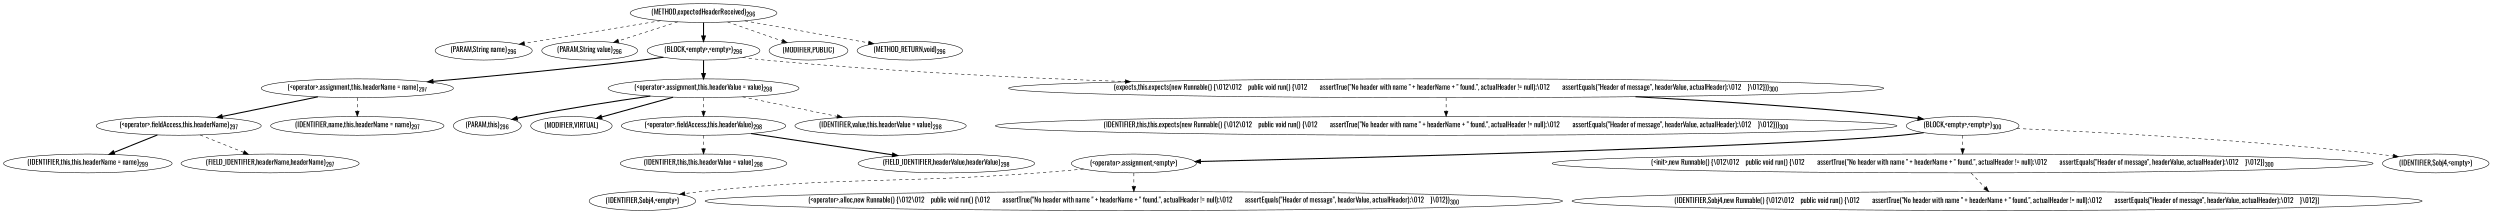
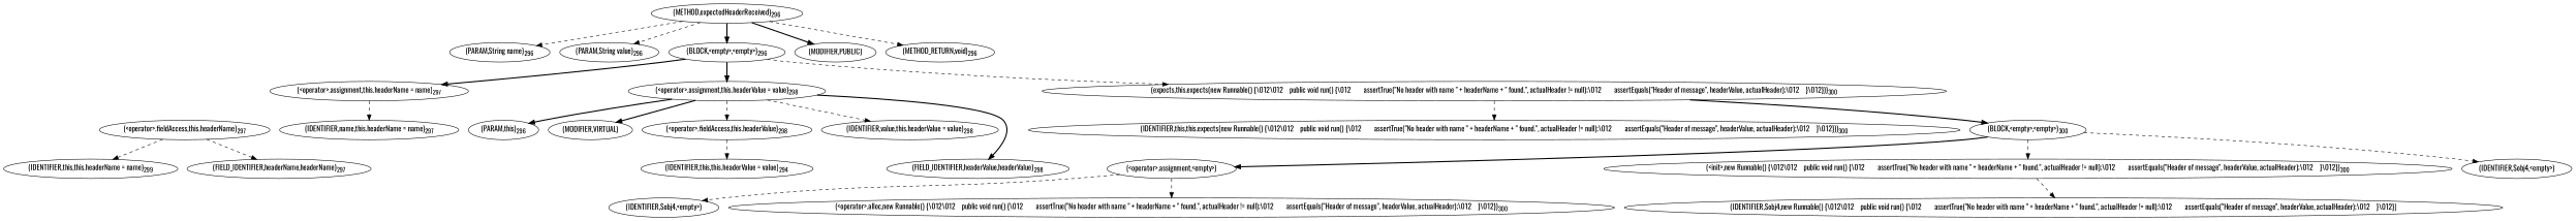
  digraph {
    fontname=Oswald
    node [fontname=Oswald]
    edge [fontname=Oswald style=dashed]
    n1 [label=<(METHOD,expectedHeaderReceived)<SUB>296</SUB>>]
    n2 [label=<(PARAM,String name)<SUB>296</SUB>>]
    n3 [label=<(PARAM,String value)<SUB>296</SUB>>]
    n4 [label=<(BLOCK,&lt;empty&gt;,&lt;empty&gt;)<SUB>296</SUB>>]
    n5 [label=<(MODIFIER,PUBLIC)>]
    n6 [label=<(METHOD_RETURN,void)<SUB>296</SUB>>]
    n7 [label=<(PARAM,this)<SUB>296</SUB>>]
    n8 [label=<(&lt;operator&gt;.assignment,this.headerName = name)<SUB>297</SUB>>]
    n9 [label=<(&lt;operator&gt;.assignment,this.headerValue = value)<SUB>298</SUB>>]
    n10 [label=<(expects,this.expects(new Runnable() {\012\012    public void run() {\012        assertTrue(&quot;No header with name &quot; + headerName + &quot; found.&quot;, actualHeader != null);\012        assertEquals(&quot;Header of message&quot;, headerValue, actualHeader);\012    }\012}))<SUB>300</SUB>>]
    n11 [label=<(MODIFIER,VIRTUAL)>]
    n12 [label=<(&lt;operator&gt;.fieldAccess,this.headerName)<SUB>297</SUB>>]
    n13 [label=<(IDENTIFIER,name,this.headerName = name)<SUB>297</SUB>>]
    n14 [label=<(&lt;operator&gt;.fieldAccess,this.headerValue)<SUB>298</SUB>>]
    n15 [label=<(IDENTIFIER,value,this.headerValue = value)<SUB>298</SUB>>]
    n16 [label=<(IDENTIFIER,this,this.expects(new Runnable() {\012\012    public void run() {\012        assertTrue(&quot;No header with name &quot; + headerName + &quot; found.&quot;, actualHeader != null);\012        assertEquals(&quot;Header of message&quot;, headerValue, actualHeader);\012    }\012}))<SUB>300</SUB>>]
    n17 [label=<(BLOCK,&lt;empty&gt;,&lt;empty&gt;)<SUB>300</SUB>>]
    n18 [label=<(IDENTIFIER,this,this.headerName = name)<SUB>299</SUB>>]
    n19 [label=<(FIELD_IDENTIFIER,headerName,headerName)<SUB>297</SUB>>]
-   n20 [label=<(IDENTIFIER,this,this.headerValue = value)<SUB>298</SUB>>]
+   n20 [label=<(IDENTIFIER,this,this.headerValue = value)<SUB>294</SUB>>]
    n21 [label=<(FIELD_IDENTIFIER,headerValue,headerValue)<SUB>298</SUB>>]
    n22 [label=<(&lt;operator&gt;.assignment,&lt;empty&gt;)>]
    n23 [label=<(&lt;init&gt;,new Runnable() {\012\012    public void run() {\012        assertTrue(&quot;No header with name &quot; + headerName + &quot; found.&quot;, actualHeader != null);\012        assertEquals(&quot;Header of message&quot;, headerValue, actualHeader);\012    }\012})<SUB>300</SUB>>]
    n24 [label=<(IDENTIFIER,$obj4,&lt;empty&gt;)>]
    n25 [label=<(IDENTIFIER,$obj4,&lt;empty&gt;)>]
    n26 [label=<(&lt;operator&gt;.alloc,new Runnable() {\012\012    public void run() {\012        assertTrue(&quot;No header with name &quot; + headerName + &quot; found.&quot;, actualHeader != null);\012        assertEquals(&quot;Header of message&quot;, headerValue, actualHeader);\012    }\012})<SUB>300</SUB>>]
    n27 [label=<(IDENTIFIER,$obj4,new Runnable() {\012\012    public void run() {\012        assertTrue(&quot;No header with name &quot; + headerName + &quot; found.&quot;, actualHeader != null);\012        assertEquals(&quot;Header of message&quot;, headerValue, actualHeader);\012    }\012})>]
    n1 -> n2
    n1 -> n3
    n1 -> n4 [style=bold]
-   n1 -> n5
+   n1 -> n5 [style=bold]
    n1 -> n6
    n4 -> n8 [style=bold]
    n4 -> n9 [style=bold]
    n4 -> n10
-   n8 -> n12 [style=bold]
    n8 -> n13
    n9 -> n7 [style=bold]
    n9 -> n11 [style=bold]
    n9 -> n14
    n9 -> n15
    n10 -> n16
    n10 -> n17 [style=bold]
-   n12 -> n18 [style=bold]
+   n12 -> n18
    n12 -> n19
    n14 -> n20
-   n14 -> n21 [style=bold]
+   n9 -> n21 [style=bold]
    n17 -> n22 [style=bold]
    n17 -> n23
    n17 -> n24
    n22 -> n25
    n22 -> n26
    n23 -> n27
  }
